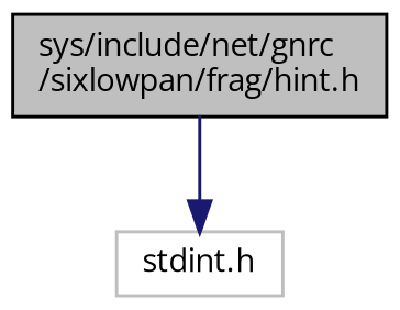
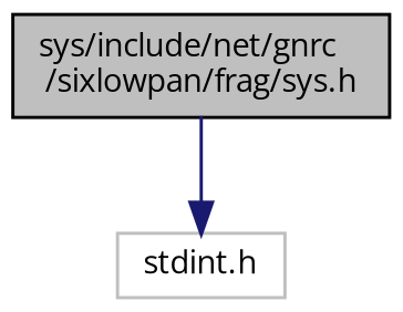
  digraph {
    fontname="Open Sans"
    node [fontname="Open Sans" fontsize=10 shape=record style=filled]
-   n1 [color=black fillcolor=grey75 fontcolor=black height=0.2 label="sys/include/net/gnrc\l/sixlowpan/frag/hint.h" width=0.4]
+   n1 [color=black fillcolor=grey75 fontcolor=black height=0.2 label="sys/include/net/gnrc\l/sixlowpan/frag/sys.h" width=0.4]
    n2 [color=grey75 fillcolor=white height=0.2 label="stdint.h" width=0.4]
    n1 -> n2 [color=midnightblue fontname="Open Sans" fontsize=10 labelfontname=Helvetica labelfontsize=10 style=solid]
  }
